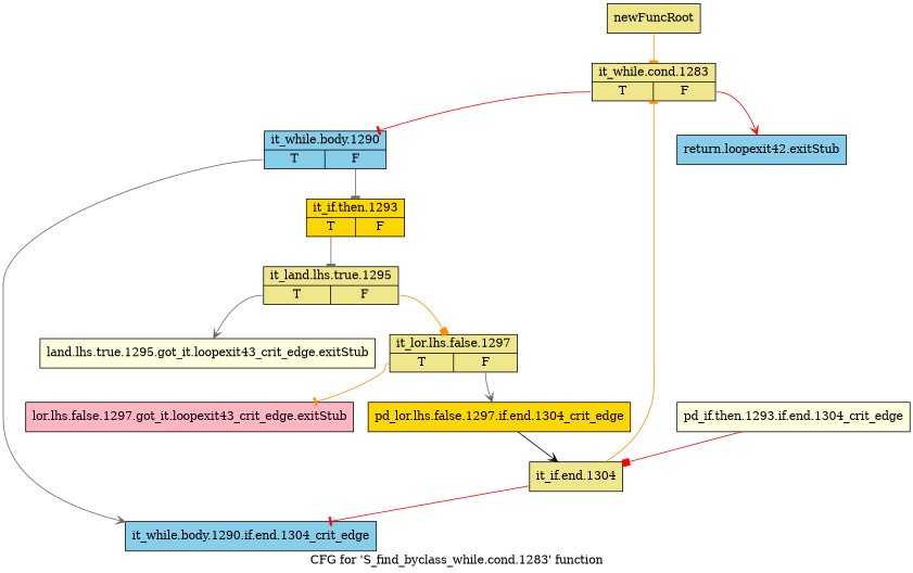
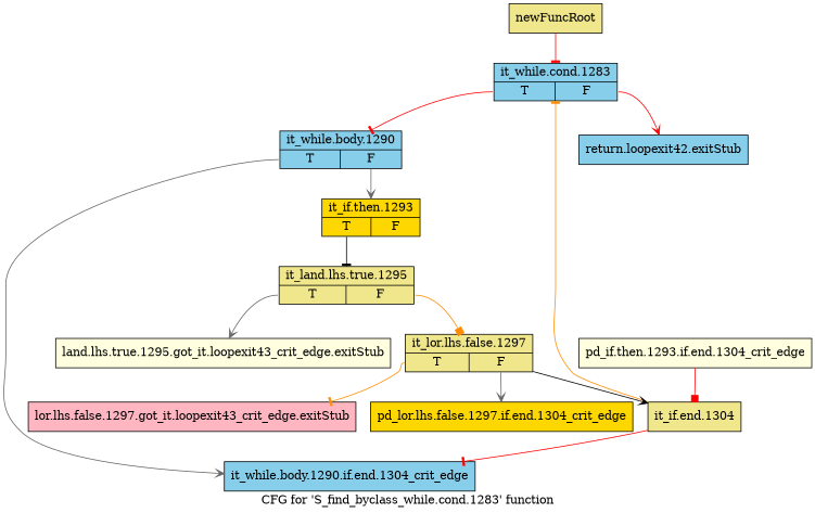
  digraph {
    label="CFG for 'S_find_byclass_while.cond.1283' function"
    node [fillcolor=khaki shape=record style=filled]
    edge [arrowhead=tee color=red]
    n1 [label="{newFuncRoot}"]
-   n2 [label="{it_while.cond.1283|{<s0>T|<s1>F}}"]
+   n2 [fillcolor=skyblue label="{it_while.cond.1283|{<s0>T|<s1>F}}"]
    n3 [fillcolor=skyblue label="{return.loopexit42.exitStub}"]
    n4 [fillcolor=skyblue label="{it_while.body.1290|{<s0>T|<s1>F}}"]
    n5 [fillcolor=skyblue label="{it_while.body.1290.if.end.1304_crit_edge}"]
    n6 [fillcolor=gold label="{it_if.then.1293|{<s0>T|<s1>F}}"]
    n7 [fillcolor=lightyellow label="{land.lhs.true.1295.got_it.loopexit43_crit_edge.exitStub}"]
    n8 [fillcolor=lightpink label="{lor.lhs.false.1297.got_it.loopexit43_crit_edge.exitStub}"]
    n9 [label="{it_land.lhs.true.1295|{<s0>T|<s1>F}}"]
    n10 [label="{it_if.end.1304}"]
    n11 [label="{it_lor.lhs.false.1297|{<s0>T|<s1>F}}"]
    n12 [fillcolor=lightyellow label="{pd_if.then.1293.if.end.1304_crit_edge}"]
    n13 [fillcolor=gold label="{pd_lor.lhs.false.1297.if.end.1304_crit_edge}"]
-   n1 -> n2 [color=darkorange]
+   n1 -> n2
    n2 -> n3 [arrowhead=vee tailport=s1]
    n2 -> n4 [tailport=s0]
    n4 -> n5 [arrowhead=vee color=gray40 tailport=s0]
-   n4 -> n6 [color=gray40 tailport=s1]
-   n6 -> n9 [color=gray40 tailport=s0]
+   n4 -> n6 [arrowhead=vee color=gray40 tailport=s1]
+   n6 -> n9 [color=black tailport=s0]
    n9 -> n7 [arrowhead=vee color=gray40 tailport=s0]
    n9 -> n11 [arrowhead=box color=darkorange tailport=s1]
    n10 -> n2 [color=darkorange]
    n10 -> n5
    n11 -> n8 [color=darkorange tailport=s0]
    n11 -> n13 [arrowhead=vee color=gray40 tailport=s1]
    n12 -> n10 [arrowhead=box]
-   n13 -> n10 [arrowhead=vee color=black]
+   n11 -> n10 [arrowhead=vee color=black]
  }
